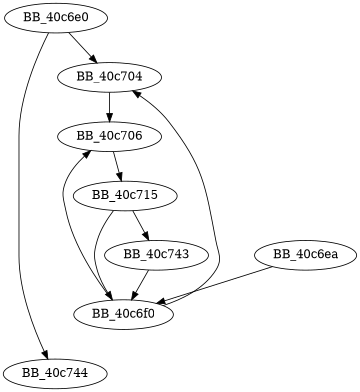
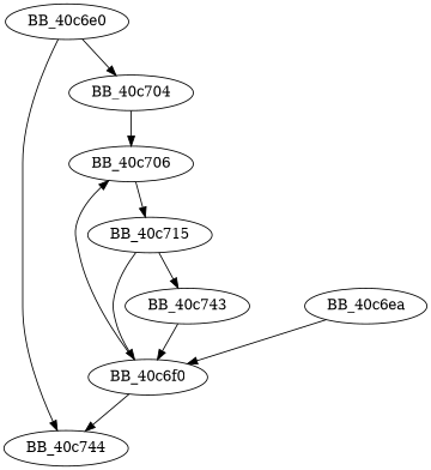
  digraph {
    BB_40c6e0
    BB_40c744
    BB_40c704
    BB_40c6ea
    BB_40c6f0
    BB_40c706
    BB_40c715
    BB_40c743
    BB_40c6e0 -> BB_40c744
    BB_40c6e0 -> BB_40c704
    BB_40c704 -> BB_40c706
    BB_40c6ea -> BB_40c6f0
-   BB_40c6f0 -> BB_40c704
+   BB_40c6f0 -> BB_40c744
    BB_40c6f0 -> BB_40c706
    BB_40c706 -> BB_40c715
    BB_40c715 -> BB_40c6f0
    BB_40c715 -> BB_40c743
    BB_40c743 -> BB_40c6f0
  }
